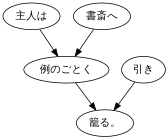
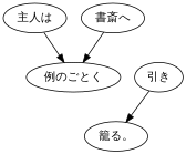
  digraph {
    fontname=Ubuntu
    node [fontname=Ubuntu]
    edge [fontname=Ubuntu]
    n1 [label="主人は"]
    n2 [label="例のごとく"]
    n3 [label="籠る。"]
    n4 [label="書斎へ"]
    n5 [label="引き"]
    n1 -> n2
-   n2 -> n3
    n4 -> n2
    n5 -> n3
  }
